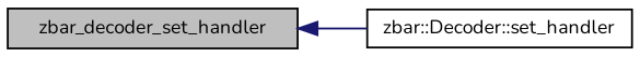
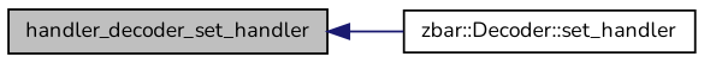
  digraph {
    rankdir=LR
    fontname=Nunito
    node [color=black fontname=Nunito fontsize=10 shape=record style=filled]
-   n1 [fillcolor=grey75 fontcolor=black height=0.2 label=zbar_decoder_set_handler width=0.4]
+   n1 [fillcolor=grey75 fontcolor=black height=0.2 label=handler_decoder_set_handler width=0.4]
    n2 [fillcolor=white height=0.2 label="zbar::Decoder::set_handler" width=0.4]
    n1 -> n2 [color=midnightblue dir=back fontname=Nunito fontsize=10 labelfontname=Helvetica labelfontsize=10 style=solid]
  }
